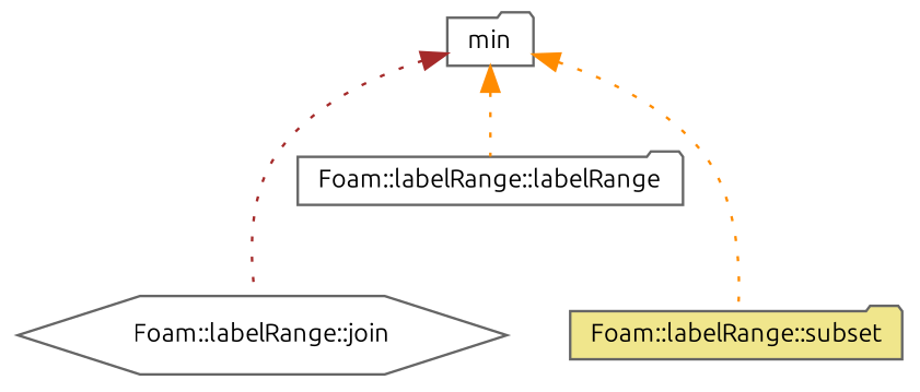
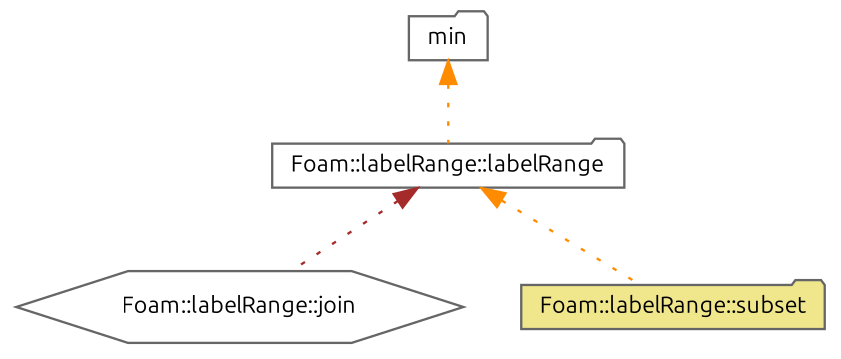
  digraph {
    fontname=Ubuntu
    rankdir=TB
    node [color=grey40 fillcolor=white fontname=Ubuntu fontsize=10 shape=folder style=filled]
    edge [color=darkorange dir=back fontname=Ubuntu fontsize=10 labelfontname=Helvetica labelfontsize=10 style=dotted]
    n1 [color=gray40 fontcolor=black height=0.2 label=min width=0.4]
    n2 [height=0.2 label="Foam::labelRange::join" shape=hexagon width=0.4]
    n3 [height=0.2 label="Foam::labelRange::labelRange" width=0.4]
    n4 [fillcolor=khaki height=0.2 label="Foam::labelRange::subset" width=0.4]
-   n1 -> n2 [color=brown]
+   n3 -> n2 [color=brown]
    n1 -> n3
-   n1 -> n4
+   n3 -> n4
  }
